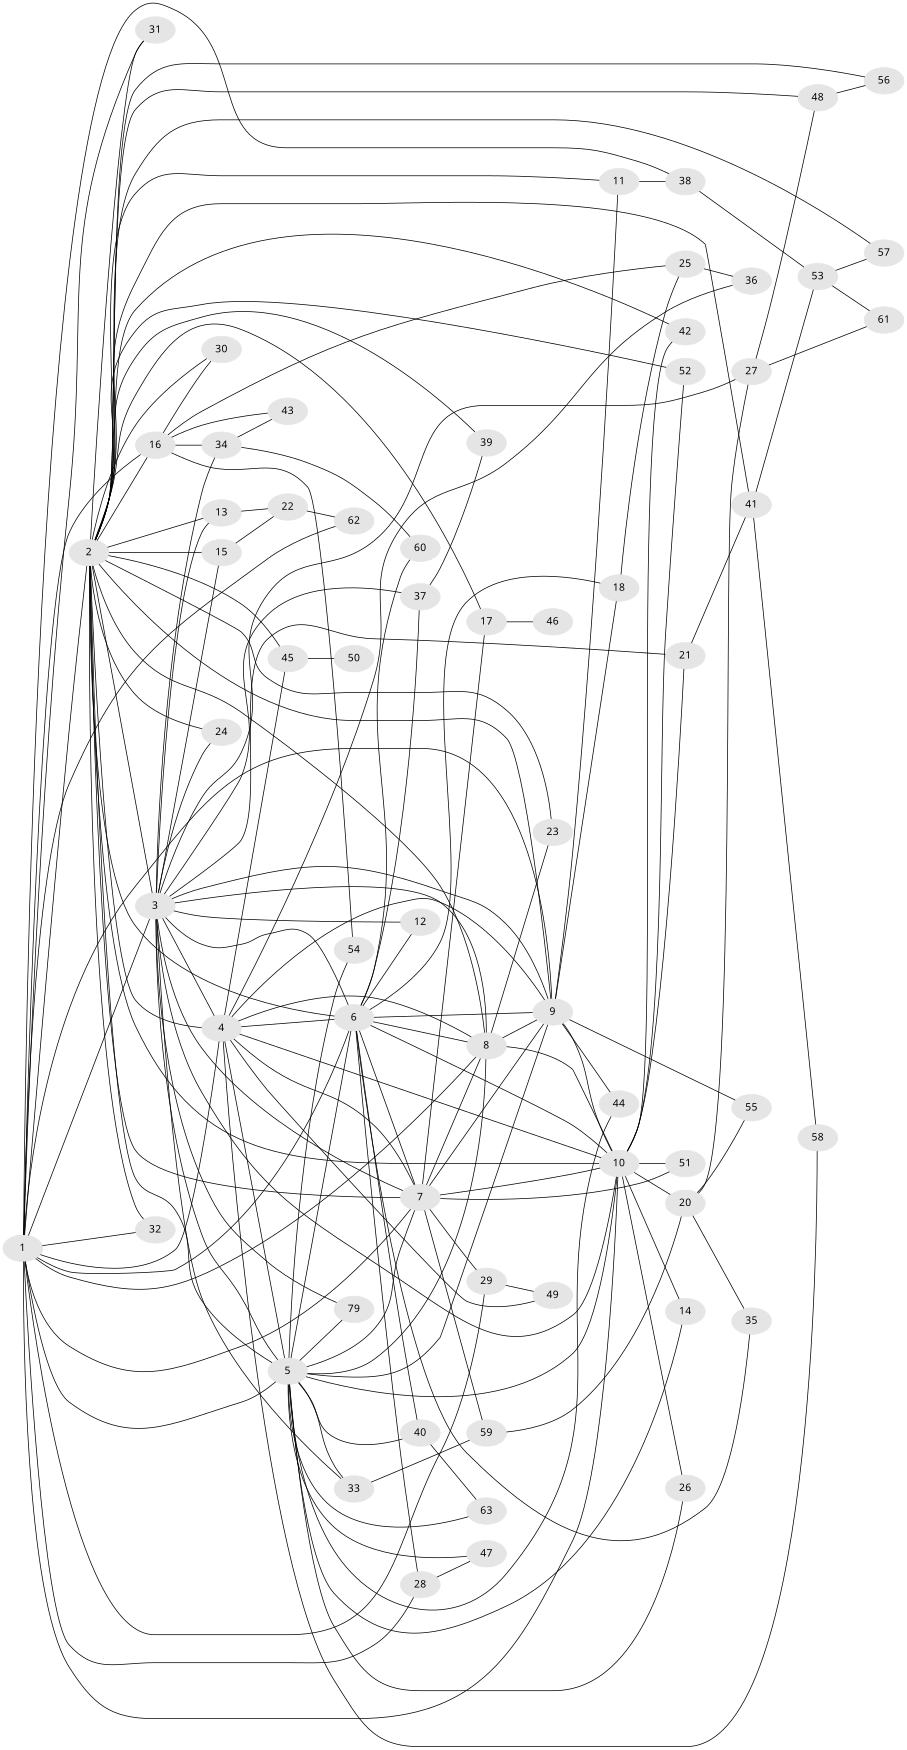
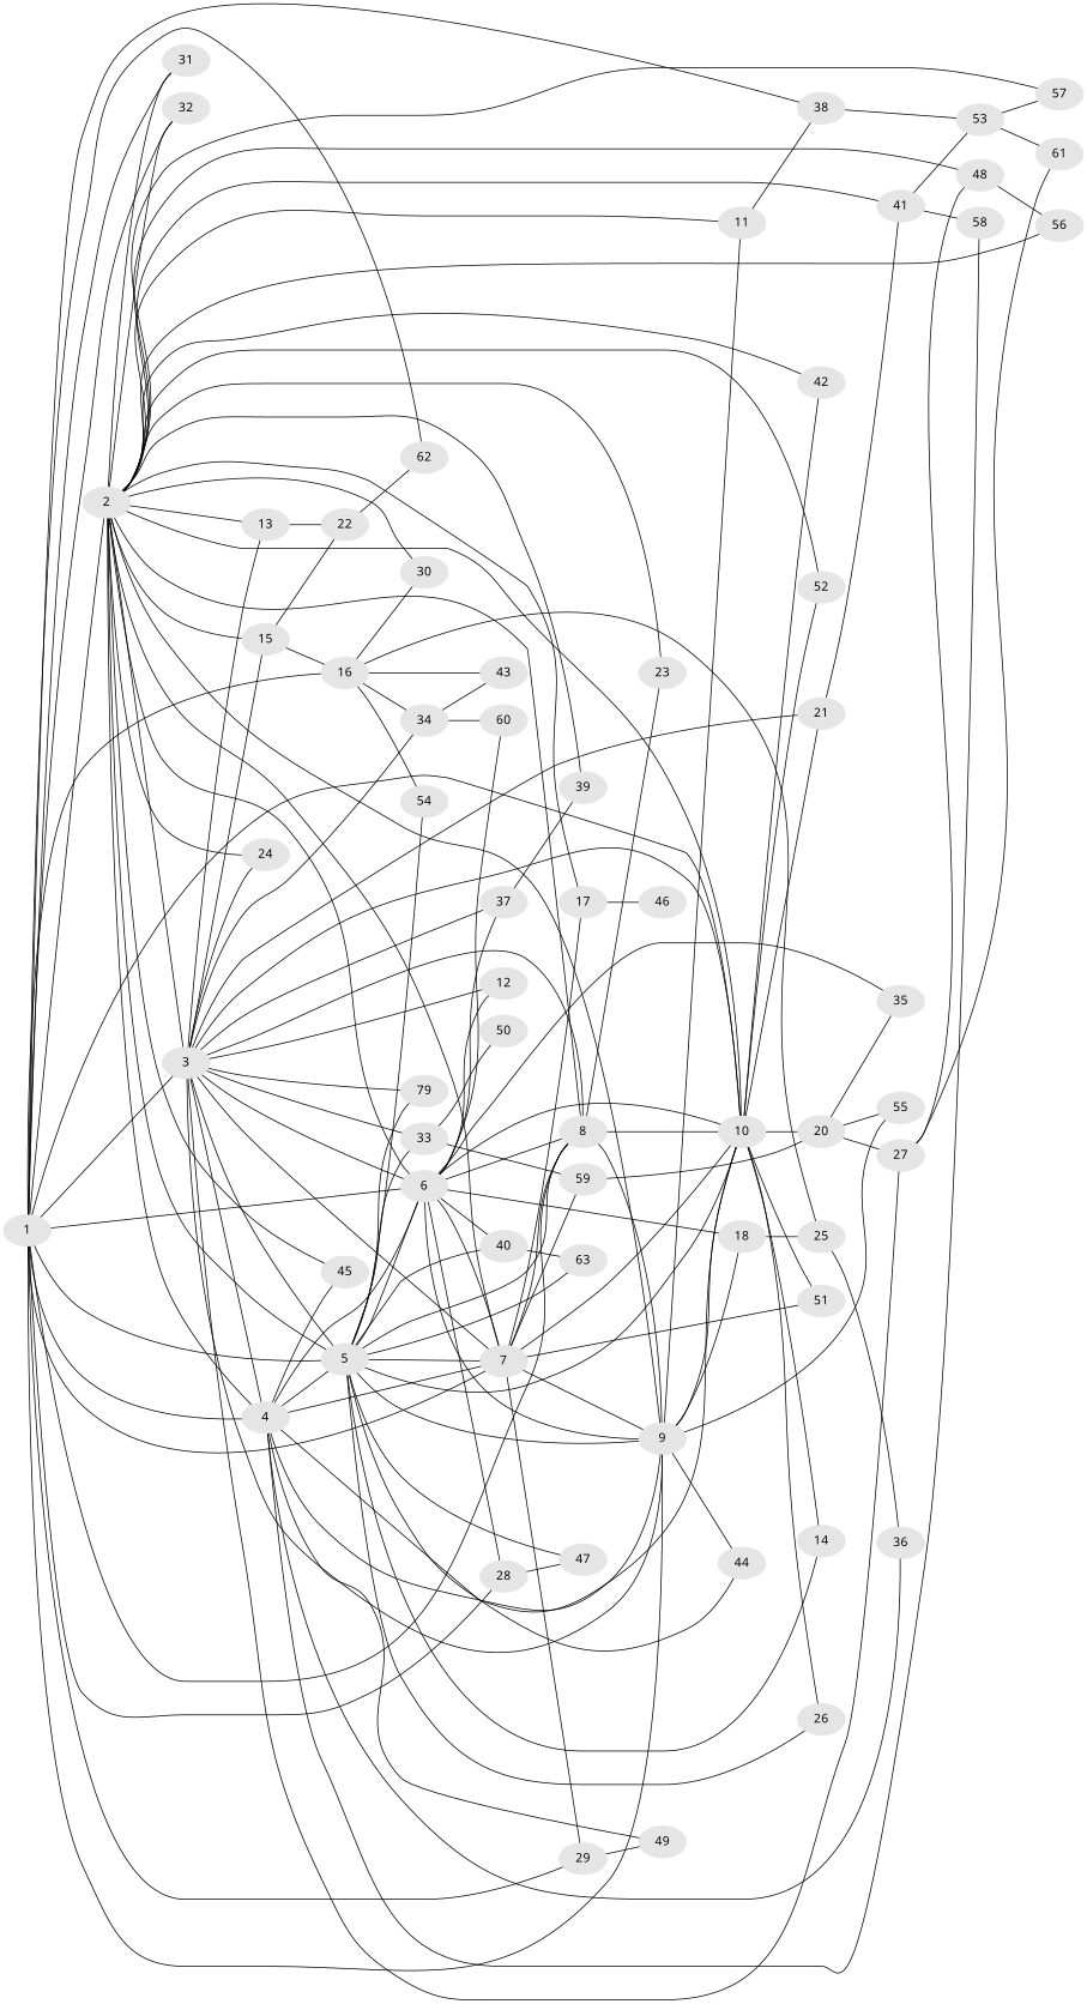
  graph {
    fontname="Noto Sans"
    rankdir=LR
    node [color=gray90 fontname="Noto Sans" style=filled]
    edge [fontname="Noto Sans"]
    1
    2
    3
    4
    5
    6
    7
    8
    9
    10
    16
    28
    29
    31
    32
    38
    62
    11
    13
    15
    17
    23
    24
    30
    39
    41
    42
    45
    48
    52
    56
    57
    12
    n34 [label=79]
    21
    27
    33
    34
    37
    36
    49
    58
    14
    26
    40
    44
    47
    54
    63
    18
    35
    60
    51
    59
    55
    20
    25
    43
    53
    22
    46
    61
    50
    1 -- 2
    1 -- 3
    1 -- 4
    1 -- 5
    1 -- 6
    1 -- 7
    1 -- 8
    1 -- 9
    1 -- 10
    1 -- 16
    1 -- 28
    1 -- 29
    1 -- 31
    1 -- 32
    1 -- 38
    1 -- 62
    2 -- 3
    2 -- 4
    2 -- 5
    2 -- 6
    2 -- 7
    2 -- 8
    2 -- 9
    2 -- 10
-   2 -- 16
+   15 -- 16
    2 -- 31
    2 -- 32
    2 -- 11
    2 -- 13
    2 -- 15
    2 -- 17
    2 -- 23
    2 -- 24
    2 -- 30
    2 -- 39
    2 -- 41
    2 -- 42
    2 -- 45
    2 -- 48
    2 -- 52
    2 -- 56
    2 -- 57
    3 -- 4
    3 -- 5
    3 -- 6
    3 -- 7
    3 -- 8
    3 -- 9
    3 -- 10
    3 -- 13
    3 -- 15
    3 -- 24
    3 -- 12
    3 -- n34
    3 -- 21
    3 -- 27
    3 -- 33
    3 -- 34
    3 -- 37
    4 -- 5
    4 -- 6
    4 -- 7
-   4 -- 8
    4 -- 9
    4 -- 10
    4 -- 45
    4 -- 36
    4 -- 49
    4 -- 58
    5 -- 6
    5 -- 7
    5 -- 8
    5 -- 9
    5 -- 10
    5 -- n34
    5 -- 33
    5 -- 14
    5 -- 26
    5 -- 40
    5 -- 44
    5 -- 47
    5 -- 54
    5 -- 63
    6 -- 7
    6 -- 8
    6 -- 9
    6 -- 10
    6 -- 28
    6 -- 12
    6 -- 37
    6 -- 40
    6 -- 18
    6 -- 35
    6 -- 60
    7 -- 8
    7 -- 9
    7 -- 10
    7 -- 29
    7 -- 17
    7 -- 51
    7 -- 59
    8 -- 9
    8 -- 10
    8 -- 23
    9 -- 10
    9 -- 11
    9 -- 44
    9 -- 18
    9 -- 55
    10 -- 42
    10 -- 52
    10 -- 21
    10 -- 14
    10 -- 26
    10 -- 51
    10 -- 20
    16 -- 30
    16 -- 34
    16 -- 54
    16 -- 25
    16 -- 43
    28 -- 47
    29 -- 49
    38 -- 53
    11 -- 38
    13 -- 22
    15 -- 22
    17 -- 46
    41 -- 58
    41 -- 53
    48 -- 56
    21 -- 41
    27 -- 48
    27 -- 61
    33 -- 59
-   45 -- 50
+   33 -- 50
    34 -- 60
    34 -- 43
    37 -- 39
    40 -- 63
    18 -- 25
    59 -- 20
    20 -- 27
    20 -- 35
    20 -- 55
    25 -- 36
    53 -- 57
    53 -- 61
    22 -- 62
  }
